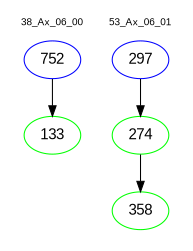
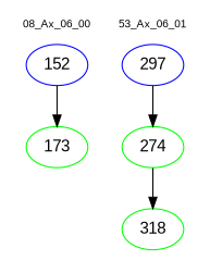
  digraph {
    fontname="Liberation Sans"
    node [color=green fontname="Liberation Sans"]
    edge [color=black fontname="Liberation Sans"]
-   n1 [color=blue label=752]
-   n2 [label=133]
+   n1 [color=blue label=152]
+   n2 [label=173]
    n3 [color=blue label=297]
    n4 [label=274]
-   n5 [label=358]
+   n5 [label=318]
    subgraph cluster_1 {
      color=white
      fontsize=10
-     label="38_Ax_06_00"
+     label="08_Ax_06_00"
      n1
      n2
    }
    subgraph cluster_2 {
      color=white
      fontsize=10
      label="53_Ax_06_01"
      n3
      n4
      n5
    }
    n1 -> n2
    n3 -> n4
    n4 -> n5
  }
